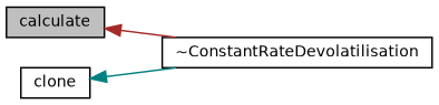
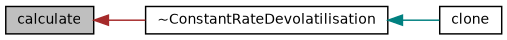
  digraph {
    rankdir=LR
    node [color=black fontname=Helvetica fontsize=10 shape=record]
    edge [dir=back fontname=Helvetica fontsize=10 labelfontname=Helvetica labelfontsize=10 style=solid]
    n1 [fillcolor=grey75 fontcolor=black height=0.2 label=calculate style=filled width=0.4]
    n2 [height=0.2 label="~ConstantRateDevolatilisation" width=0.4]
    n3 [height=0.2 label=clone width=0.4]
    n1 -> n2 [color=brown]
-   n3 -> n2 [color=teal]
+   n2 -> n3 [color=teal]
  }
